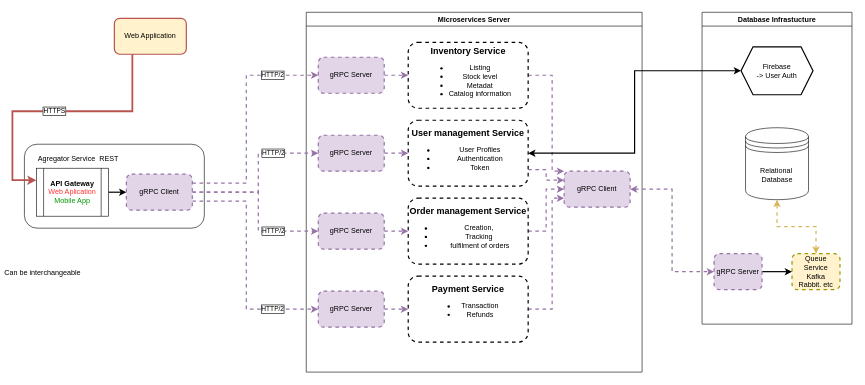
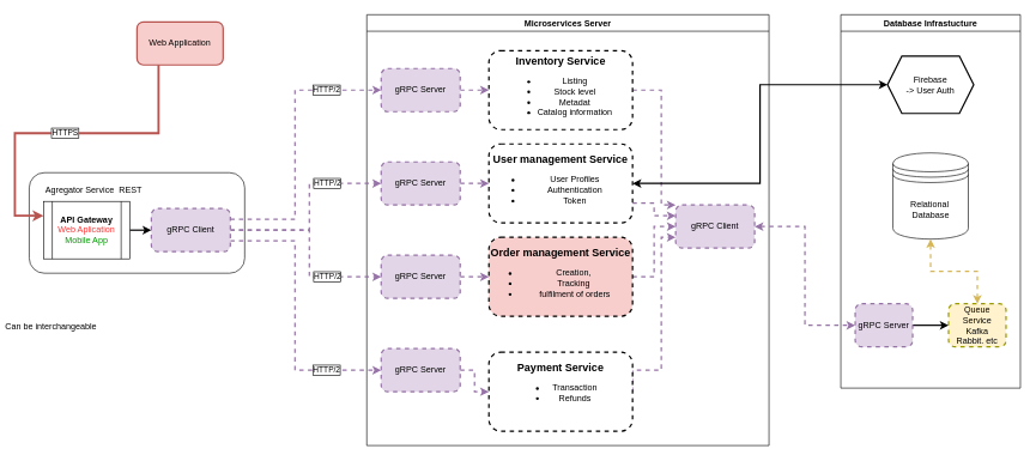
  <mxCell id="0" />
  <mxCell id="1" parent="0" />
  <mxCell id="2" value="Microservices Server" style="swimlane;whiteSpace=wrap;html=1;" parent="1" vertex="1"><mxGeometry x="510" y="20" width="560" height="600" as="geometry" /></mxCell>
  <mxCell id="3" style="edgeStyle=orthogonalEdgeStyle;rounded=0;orthogonalLoop=1;jettySize=auto;html=1;exitX=1;exitY=0.5;exitDx=0;exitDy=0;entryX=0;entryY=0;entryDx=0;entryDy=0;strokeWidth=2;dashed=1;fillColor=#e1d5e7;strokeColor=#9673a6;" parent="2" source="4" target="23" edge="1"><mxGeometry relative="1" as="geometry"><Array as="points"><mxPoint x="410" y="105" /><mxPoint x="410" y="265" /></Array></mxGeometry></mxCell>
  <mxCell id="4" value="&lt;b&gt;&lt;font style=&quot;font-size: 15px;&quot;&gt;Inventory Service&lt;/font&gt;&lt;/b&gt;&lt;br&gt;&lt;ul&gt;&lt;li&gt;Listing&lt;/li&gt;&lt;li&gt;Stock level&lt;/li&gt;&lt;li&gt;Metadat&lt;/li&gt;&lt;li&gt;Catalog information&lt;/li&gt;&lt;/ul&gt;" style="rounded=1;whiteSpace=wrap;html=1;strokeWidth=2;dashed=1;" parent="2" vertex="1"><mxGeometry x="170" y="50" width="200" height="110" as="geometry" /></mxCell>
  <mxCell id="5" style="edgeStyle=orthogonalEdgeStyle;rounded=0;orthogonalLoop=1;jettySize=auto;html=1;exitX=1;exitY=0.75;exitDx=0;exitDy=0;entryX=0;entryY=0.25;entryDx=0;entryDy=0;strokeWidth=2;dashed=1;fillColor=#e1d5e7;strokeColor=#9673a6;" parent="2" source="6" target="23" edge="1"><mxGeometry relative="1" as="geometry" /></mxCell>
  <mxCell id="6" value="&lt;b&gt;&lt;font style=&quot;font-size: 15px;&quot;&gt;User management Service&lt;/font&gt;&lt;/b&gt;&lt;br&gt;&lt;ul&gt;&lt;li&gt;User Profiles&lt;/li&gt;&lt;li&gt;Authentication&lt;/li&gt;&lt;li&gt;Token&lt;/li&gt;&lt;/ul&gt;" style="rounded=1;whiteSpace=wrap;html=1;strokeWidth=2;dashed=1;" parent="2" vertex="1"><mxGeometry x="170" y="180" width="200" height="110" as="geometry" /></mxCell>
  <mxCell id="7" style="edgeStyle=orthogonalEdgeStyle;rounded=0;orthogonalLoop=1;jettySize=auto;html=1;exitX=1;exitY=0.5;exitDx=0;exitDy=0;entryX=0;entryY=0.5;entryDx=0;entryDy=0;strokeWidth=2;dashed=1;fillColor=#e1d5e7;strokeColor=#9673a6;" parent="2" source="8" target="23" edge="1"><mxGeometry relative="1" as="geometry" /></mxCell>
- <mxCell id="8" value="&lt;b&gt;&lt;font style=&quot;font-size: 15px;&quot;&gt;Order management Service&lt;/font&gt;&lt;/b&gt;&lt;span style=&quot;background-color: initial;&quot;&gt;&lt;br&gt;&lt;ul&gt;&lt;li&gt;&lt;span style=&quot;background-color: initial;&quot;&gt;Creation,&amp;nbsp;&lt;/span&gt;&lt;/li&gt;&lt;li&gt;&lt;span style=&quot;background-color: initial;&quot;&gt;Tracking&amp;nbsp;&lt;/span&gt;&lt;/li&gt;&lt;li&gt;&lt;span style=&quot;background-color: initial;&quot;&gt;fulfilment of orders&lt;/span&gt;&lt;/li&gt;&lt;/ul&gt;&lt;/span&gt;" style="rounded=1;whiteSpace=wrap;html=1;strokeWidth=2;dashed=1;" parent="2" vertex="1"><mxGeometry x="170" y="310" width="200" height="110" as="geometry" /></mxCell>
+ <mxCell id="8" value="&lt;b&gt;&lt;font style=&quot;font-size: 15px;&quot;&gt;Order management Service&lt;/font&gt;&lt;/b&gt;&lt;span style=&quot;background-color: initial;&quot;&gt;&lt;br&gt;&lt;ul&gt;&lt;li&gt;&lt;span style=&quot;background-color: initial;&quot;&gt;Creation,&amp;nbsp;&lt;/span&gt;&lt;/li&gt;&lt;li&gt;&lt;span style=&quot;background-color: initial;&quot;&gt;Tracking&amp;nbsp;&lt;/span&gt;&lt;/li&gt;&lt;li&gt;&lt;span style=&quot;background-color: initial;&quot;&gt;fulfilment of orders&lt;/span&gt;&lt;/li&gt;&lt;/ul&gt;&lt;/span&gt;" style="rounded=1;whiteSpace=wrap;html=1;strokeWidth=2;dashed=1;fillColor=#f8cecc;" parent="2" vertex="1"><mxGeometry x="170" y="310" width="200" height="110" as="geometry" /></mxCell>
  <mxCell id="9" style="edgeStyle=orthogonalEdgeStyle;rounded=0;orthogonalLoop=1;jettySize=auto;html=1;exitX=1;exitY=0.5;exitDx=0;exitDy=0;entryX=0;entryY=0.75;entryDx=0;entryDy=0;strokeWidth=2;dashed=1;fillColor=#e1d5e7;strokeColor=#9673a6;" parent="2" source="10" target="23" edge="1"><mxGeometry relative="1" as="geometry"><Array as="points"><mxPoint x="410" y="495" /><mxPoint x="410" y="310" /></Array></mxGeometry></mxCell>
- <mxCell id="10" value="&lt;b&gt;&lt;font style=&quot;font-size: 15px;&quot;&gt;Payment Service&lt;/font&gt;&lt;/b&gt;&lt;br&gt;&lt;ul&gt;&lt;li&gt;Transaction&lt;/li&gt;&lt;li&gt;Refunds&lt;/li&gt;&lt;/ul&gt;&lt;br&gt;" style="rounded=1;whiteSpace=wrap;html=1;strokeWidth=2;dashed=1;" parent="2" vertex="1"><mxGeometry x="170" y="440" width="200" height="110" as="geometry" /></mxCell>
+ <mxCell id="10" value="&lt;b&gt;&lt;font style=&quot;font-size: 15px;&quot;&gt;Payment Service&lt;/font&gt;&lt;/b&gt;&lt;br&gt;&lt;ul&gt;&lt;li&gt;Transaction&lt;/li&gt;&lt;li&gt;Refunds&lt;/li&gt;&lt;/ul&gt;&lt;br&gt;" style="rounded=1;whiteSpace=wrap;html=1;strokeWidth=2;dashed=1;" parent="2" vertex="1"><mxGeometry x="170" y="470" width="200" height="110" as="geometry" /></mxCell>
  <mxCell id="11" style="edgeStyle=orthogonalEdgeStyle;rounded=0;orthogonalLoop=1;jettySize=auto;html=1;exitX=1;exitY=0.5;exitDx=0;exitDy=0;entryX=0;entryY=0.5;entryDx=0;entryDy=0;strokeWidth=2;fillColor=#e1d5e7;strokeColor=#9673a6;dashed=1;" parent="2" source="12" target="4" edge="1"><mxGeometry relative="1" as="geometry" /></mxCell>
  <mxCell id="12" value="gRPC Server" style="rounded=1;whiteSpace=wrap;html=1;fillColor=#e1d5e7;strokeColor=#9673a6;strokeWidth=2;dashed=1;movable=1;resizable=1;rotatable=1;deletable=1;editable=1;locked=0;connectable=1;" parent="2" vertex="1"><mxGeometry x="20" y="75" width="110" height="60" as="geometry" /></mxCell>
  <mxCell id="13" style="edgeStyle=orthogonalEdgeStyle;rounded=0;orthogonalLoop=1;jettySize=auto;html=1;exitX=1;exitY=0.5;exitDx=0;exitDy=0;entryX=0;entryY=0.5;entryDx=0;entryDy=0;strokeWidth=2;fillColor=#e1d5e7;strokeColor=#9673a6;dashed=1;" parent="2" source="14" target="10" edge="1"><mxGeometry relative="1" as="geometry" /></mxCell>
  <mxCell id="14" value="gRPC Server" style="rounded=1;whiteSpace=wrap;html=1;fillColor=#e1d5e7;strokeColor=#9673a6;strokeWidth=2;dashed=1;movable=1;resizable=1;rotatable=1;deletable=1;editable=1;locked=0;connectable=1;" parent="2" vertex="1"><mxGeometry x="20" y="465" width="110" height="60" as="geometry" /></mxCell>
  <mxCell id="15" style="edgeStyle=orthogonalEdgeStyle;rounded=0;orthogonalLoop=1;jettySize=auto;html=1;exitX=1;exitY=0.5;exitDx=0;exitDy=0;entryX=0;entryY=0.5;entryDx=0;entryDy=0;strokeWidth=2;fillColor=#e1d5e7;strokeColor=#9673a6;dashed=1;" parent="2" source="16" target="8" edge="1"><mxGeometry relative="1" as="geometry" /></mxCell>
  <mxCell id="16" value="gRPC Server" style="rounded=1;whiteSpace=wrap;html=1;fillColor=#e1d5e7;strokeColor=#9673a6;strokeWidth=2;dashed=1;movable=1;resizable=1;rotatable=1;deletable=1;editable=1;locked=0;connectable=1;" parent="2" vertex="1"><mxGeometry x="20" y="335" width="110" height="60" as="geometry" /></mxCell>
  <mxCell id="17" style="edgeStyle=orthogonalEdgeStyle;rounded=0;orthogonalLoop=1;jettySize=auto;html=1;exitX=1;exitY=0.5;exitDx=0;exitDy=0;entryX=0;entryY=0.5;entryDx=0;entryDy=0;strokeWidth=2;fillColor=#e1d5e7;strokeColor=#9673a6;dashed=1;" parent="2" source="18" target="6" edge="1"><mxGeometry relative="1" as="geometry" /></mxCell>
  <mxCell id="18" value="gRPC Server" style="rounded=1;whiteSpace=wrap;html=1;fillColor=#e1d5e7;strokeColor=#9673a6;strokeWidth=2;dashed=1;movable=1;resizable=1;rotatable=1;deletable=1;editable=1;locked=0;connectable=1;" parent="2" vertex="1"><mxGeometry x="20" y="205" width="110" height="60" as="geometry" /></mxCell>
  <mxCell id="19" value="" style="shape=image;html=1;verticalAlign=top;verticalLabelPosition=bottom;labelBackgroundColor=#ffffff;imageAspect=0;aspect=fixed;image=https://cdn4.iconfinder.com/data/icons/evil-icons-user-interface/64/star-128.png;labelBorderColor=none;strokeWidth=2;" parent="2" vertex="1"><mxGeometry x="110" y="75" width="20" height="20" as="geometry" /></mxCell>
  <mxCell id="20" value="" style="shape=image;html=1;verticalAlign=top;verticalLabelPosition=bottom;labelBackgroundColor=#ffffff;imageAspect=0;aspect=fixed;image=https://cdn4.iconfinder.com/data/icons/evil-icons-user-interface/64/star-128.png;labelBorderColor=none;strokeWidth=2;" parent="2" vertex="1"><mxGeometry x="110" y="205" width="20" height="20" as="geometry" /></mxCell>
  <mxCell id="21" value="" style="shape=image;html=1;verticalAlign=top;verticalLabelPosition=bottom;labelBackgroundColor=#ffffff;imageAspect=0;aspect=fixed;image=https://cdn4.iconfinder.com/data/icons/evil-icons-user-interface/64/star-128.png;labelBorderColor=none;strokeWidth=2;" parent="2" vertex="1"><mxGeometry x="110" y="335" width="20" height="20" as="geometry" /></mxCell>
  <mxCell id="22" value="" style="shape=image;html=1;verticalAlign=top;verticalLabelPosition=bottom;labelBackgroundColor=#ffffff;imageAspect=0;aspect=fixed;image=https://cdn4.iconfinder.com/data/icons/evil-icons-user-interface/64/star-128.png;labelBorderColor=none;strokeWidth=2;" parent="2" vertex="1"><mxGeometry x="110" y="465" width="20" height="20" as="geometry" /></mxCell>
  <mxCell id="23" value="gRPC Client" style="rounded=1;whiteSpace=wrap;html=1;fillColor=#e1d5e7;strokeColor=#9673a6;strokeWidth=2;dashed=1;movable=1;resizable=1;rotatable=1;deletable=1;editable=1;locked=0;connectable=1;" parent="2" vertex="1"><mxGeometry x="430" y="265" width="110" height="60" as="geometry" /></mxCell>
- <mxCell id="24" value="Web Application" style="rounded=1;whiteSpace=wrap;html=1;fillColor=#fff2cc;strokeColor=#b85450;strokeWidth=2;" parent="1" vertex="1"><mxGeometry x="190" y="30" width="120" height="60" as="geometry" /></mxCell>
+ <mxCell id="24" value="Web Application" style="rounded=1;whiteSpace=wrap;html=1;fillColor=#f8cecc;strokeColor=#b85450;strokeWidth=2;" parent="1" vertex="1"><mxGeometry x="190" y="30" width="120" height="60" as="geometry" /></mxCell>
  <mxCell id="25" value="" style="rounded=1;whiteSpace=wrap;html=1;movable=1;resizable=1;rotatable=1;deletable=1;editable=1;locked=0;connectable=1;" parent="1" vertex="1"><mxGeometry x="40" y="240" width="300" height="140" as="geometry" /></mxCell>
  <mxCell id="26" style="edgeStyle=orthogonalEdgeStyle;rounded=0;orthogonalLoop=1;jettySize=auto;html=1;exitX=1;exitY=0.5;exitDx=0;exitDy=0;entryX=0;entryY=0.5;entryDx=0;entryDy=0;strokeWidth=2;" parent="1" source="27" target="33" edge="1"><mxGeometry relative="1" as="geometry" /></mxCell>
  <mxCell id="27" value="&lt;b&gt;API Gateway&lt;/b&gt;&lt;br&gt;&lt;font color=&quot;#ff3333&quot;&gt;Web Aplication&lt;/font&gt;&lt;br&gt;&lt;font color=&quot;#009900&quot;&gt;Mobile App&lt;/font&gt;" style="shape=process;whiteSpace=wrap;html=1;backgroundOutline=1;movable=1;resizable=1;rotatable=1;deletable=1;editable=1;locked=0;connectable=1;" parent="1" vertex="1"><mxGeometry x="60" y="280" width="120" height="80" as="geometry" /></mxCell>
  <mxCell id="28" value="Agregator Service&amp;nbsp; REST" style="text;html=1;strokeColor=none;fillColor=none;align=center;verticalAlign=middle;whiteSpace=wrap;rounded=0;movable=1;resizable=1;rotatable=1;deletable=1;editable=1;locked=0;connectable=1;" parent="1" vertex="1"><mxGeometry x="50" y="250" width="160" height="30" as="geometry" /></mxCell>
  <mxCell id="29" value="HTTP/2" style="edgeStyle=orthogonalEdgeStyle;rounded=0;orthogonalLoop=1;jettySize=auto;html=1;exitX=1;exitY=0.75;exitDx=0;exitDy=0;entryX=0;entryY=0.5;entryDx=0;entryDy=0;labelBorderColor=default;strokeWidth=2;dashed=1;fillColor=#e1d5e7;strokeColor=#9673a6;" parent="1" source="33" target="14" edge="1"><mxGeometry x="0.61" relative="1" as="geometry"><Array as="points"><mxPoint x="410" y="335" /><mxPoint x="410" y="515" /></Array><mxPoint as="offset" /></mxGeometry></mxCell>
  <mxCell id="30" value="HTTP/2" style="edgeStyle=orthogonalEdgeStyle;rounded=0;orthogonalLoop=1;jettySize=auto;html=1;exitX=1;exitY=0.5;exitDx=0;exitDy=0;entryX=0;entryY=0.5;entryDx=0;entryDy=0;labelBorderColor=default;strokeWidth=2;dashed=1;fillColor=#e1d5e7;strokeColor=#9673a6;" parent="1" source="33" target="16" edge="1"><mxGeometry x="0.458" relative="1" as="geometry"><Array as="points"><mxPoint x="430" y="320" /><mxPoint x="430" y="385" /></Array><mxPoint as="offset" /></mxGeometry></mxCell>
  <mxCell id="31" value="HTTP/2" style="edgeStyle=orthogonalEdgeStyle;rounded=0;orthogonalLoop=1;jettySize=auto;html=1;exitX=1;exitY=0.5;exitDx=0;exitDy=0;entryX=0;entryY=0.5;entryDx=0;entryDy=0;labelBorderColor=default;strokeWidth=2;dashed=1;fillColor=#e1d5e7;strokeColor=#9673a6;" parent="1" source="33" target="18" edge="1"><mxGeometry x="0.458" relative="1" as="geometry"><Array as="points"><mxPoint x="430" y="320" /><mxPoint x="430" y="255" /></Array><mxPoint as="offset" /></mxGeometry></mxCell>
  <mxCell id="32" value="HTTP/2" style="edgeStyle=orthogonalEdgeStyle;rounded=0;orthogonalLoop=1;jettySize=auto;html=1;exitX=1;exitY=0.25;exitDx=0;exitDy=0;entryX=0;entryY=0.5;entryDx=0;entryDy=0;labelBorderColor=default;strokeWidth=2;dashed=1;fillColor=#e1d5e7;strokeColor=#9673a6;" parent="1" source="33" target="12" edge="1"><mxGeometry x="0.61" relative="1" as="geometry"><Array as="points"><mxPoint x="410" y="305" /><mxPoint x="410" y="125" /></Array><mxPoint as="offset" /></mxGeometry></mxCell>
  <mxCell id="33" value="gRPC Client" style="rounded=1;whiteSpace=wrap;html=1;fillColor=#e1d5e7;strokeColor=#9673a6;strokeWidth=2;dashed=1;movable=1;resizable=1;rotatable=1;deletable=1;editable=1;locked=0;connectable=1;" parent="1" vertex="1"><mxGeometry x="210" y="290" width="110" height="60" as="geometry" /></mxCell>
  <mxCell id="34" value="HTTPS" style="edgeStyle=orthogonalEdgeStyle;rounded=0;orthogonalLoop=1;jettySize=auto;html=1;exitX=0.25;exitY=1;exitDx=0;exitDy=0;entryX=0;entryY=0.25;entryDx=0;entryDy=0;fillColor=#f8cecc;strokeColor=#b85450;strokeWidth=3;labelBorderColor=default;" parent="1" source="24" target="27" edge="1"><mxGeometry relative="1" as="geometry"><Array as="points"><mxPoint x="220" y="185" /><mxPoint x="20" y="185" /><mxPoint x="20" y="300" /></Array></mxGeometry></mxCell>
  <mxCell id="35" value="Can be interchangeable" style="shape=image;html=1;verticalAlign=top;verticalLabelPosition=bottom;labelBackgroundColor=#ffffff;imageAspect=0;aspect=fixed;image=https://cdn4.iconfinder.com/data/icons/evil-icons-user-interface/64/star-128.png" parent="1" vertex="1"><mxGeometry x="60" y="420" width="20" height="20" as="geometry" /></mxCell>
  <mxCell id="36" style="edgeStyle=orthogonalEdgeStyle;rounded=0;orthogonalLoop=1;jettySize=auto;html=1;exitX=1;exitY=0.5;exitDx=0;exitDy=0;entryX=0;entryY=0.5;entryDx=0;entryDy=0;startArrow=classic;startFill=1;strokeWidth=2;" parent="1" source="6" target="38" edge="1"><mxGeometry relative="1" as="geometry" /></mxCell>
  <mxCell id="37" value="Database Infrastucture" style="swimlane;whiteSpace=wrap;html=1;" parent="1" vertex="1"><mxGeometry x="1170" y="20" width="250" height="520" as="geometry" /></mxCell>
  <mxCell id="38" value="Firebase&lt;br&gt;-&amp;gt; User Auth" style="shape=hexagon;perimeter=hexagonPerimeter2;whiteSpace=wrap;html=1;fixedSize=1;strokeWidth=2;" parent="37" vertex="1"><mxGeometry x="65" y="57.5" width="120" height="80" as="geometry" /></mxCell>
  <mxCell id="39" value="Relational&amp;nbsp;&lt;br&gt;Database" style="shape=datastore;whiteSpace=wrap;html=1;" parent="37" vertex="1"><mxGeometry x="72.5" y="192.5" width="105" height="120" as="geometry" /></mxCell>
  <mxCell id="40" value="Queue Service&lt;br&gt;Kafka&lt;br&gt;Rabbit. etc" style="rounded=1;whiteSpace=wrap;html=1;fillColor=#fff2cc;strokeColor=#999900;dashed=1;strokeWidth=2;" parent="37" vertex="1"><mxGeometry x="150" y="402.5" width="80" height="60" as="geometry" /></mxCell>
  <mxCell id="41" style="edgeStyle=orthogonalEdgeStyle;rounded=0;orthogonalLoop=1;jettySize=auto;html=1;exitX=0.5;exitY=0;exitDx=0;exitDy=0;entryX=0.5;entryY=1;entryDx=0;entryDy=0;startArrow=classic;startFill=1;dashed=1;strokeWidth=2;fillColor=#fff2cc;strokeColor=#d6b656;" parent="37" source="40" target="39" edge="1"><mxGeometry relative="1" as="geometry" /></mxCell>
  <mxCell id="42" style="edgeStyle=orthogonalEdgeStyle;rounded=0;orthogonalLoop=1;jettySize=auto;html=1;exitX=1;exitY=0.5;exitDx=0;exitDy=0;entryX=0;entryY=0.5;entryDx=0;entryDy=0;strokeWidth=2;" edge="1" parent="37" source="43" target="40"><mxGeometry relative="1" as="geometry" /></mxCell>
  <mxCell id="43" value="gRPC Server" style="rounded=1;whiteSpace=wrap;html=1;fillColor=#e1d5e7;strokeColor=#9673a6;strokeWidth=2;dashed=1;movable=1;resizable=1;rotatable=1;deletable=1;editable=1;locked=0;connectable=1;" vertex="1" parent="37"><mxGeometry x="20" y="402.5" width="80" height="60" as="geometry" /></mxCell>
  <mxCell id="44" style="edgeStyle=orthogonalEdgeStyle;rounded=0;orthogonalLoop=1;jettySize=auto;html=1;exitX=1;exitY=0.5;exitDx=0;exitDy=0;startArrow=classic;startFill=1;fillColor=#e1d5e7;strokeColor=#9673a6;strokeWidth=2;dashed=1;entryX=0;entryY=0.5;entryDx=0;entryDy=0;" parent="1" source="23" target="43" edge="1"><mxGeometry relative="1" as="geometry"><mxPoint x="1110" y="450" as="targetPoint" /></mxGeometry></mxCell>
